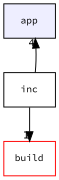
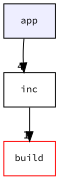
  digraph {
    compound=true
    fontname="Source Code Pro"
    node [fontname="Source Code Pro" fontsize=10 shape=box style=filled]
    edge [fontname="Source Code Pro" labeldistance=1.5 labelfontname=Helvetica labelfontsize=10]
    n1 [fillcolor="#eeeeff" label=app pencolor=black]
    n2 [label=inc style=""]
    n3 [color=red fillcolor=white label=build]
-   n2 -> n1 [headlabel=4]
+   n1 -> n2 [headlabel=4]
    n2 -> n3 [headlabel=1]
  }
